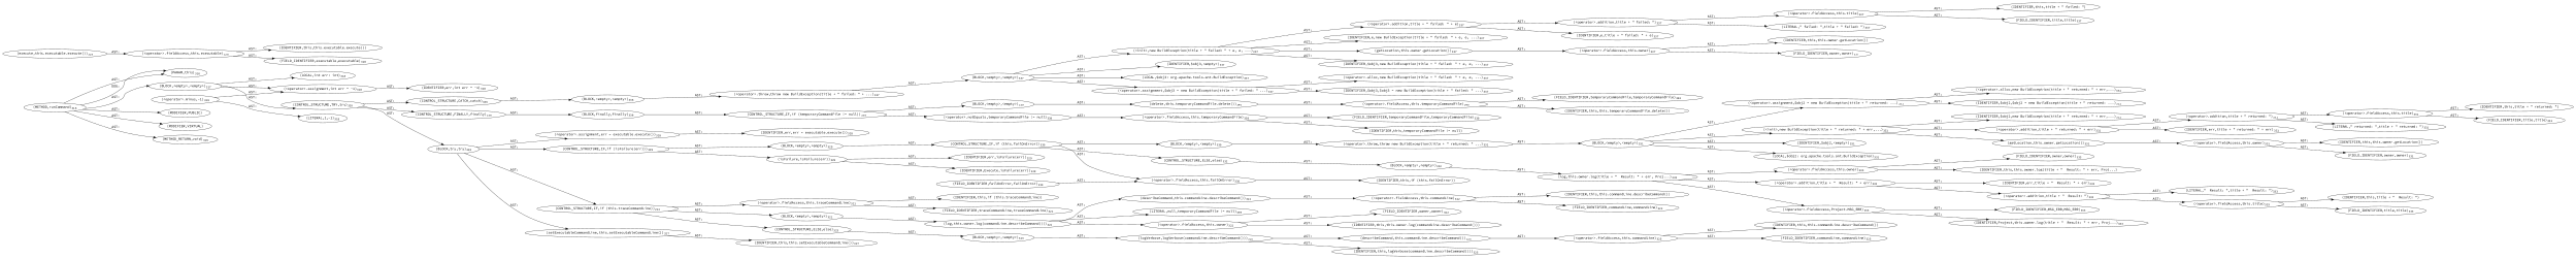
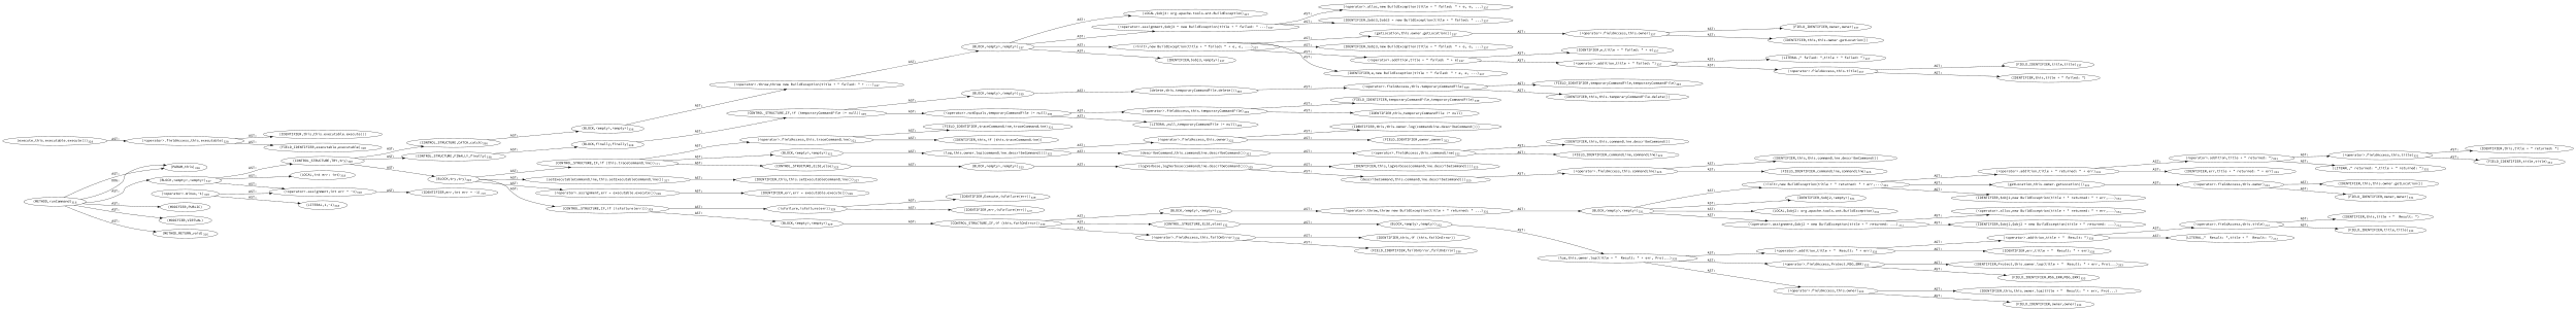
  digraph {
    fontname="Source Code Pro"
    rankdir=LR
    node [fontname="Source Code Pro"]
    edge [fontname="Source Code Pro"]
    n1 [label=<(METHOD,runCommand)<SUB>316</SUB>>]
    n2 [label=<(PARAM,this)<SUB>316</SUB>>]
    n3 [label=<(BLOCK,&lt;empty&gt;,&lt;empty&gt;)<SUB>317</SUB>>]
    n4 [label=<(MODIFIER,PUBLIC)>]
    n5 [label=<(MODIFIER,VIRTUAL)>]
    n6 [label=<(METHOD_RETURN,void)<SUB>316</SUB>>]
    n7 [label=<(LOCAL,int err: int)<SUB>318</SUB>>]
    n8 [label=<(&lt;operator&gt;.assignment,int err = -1)<SUB>318</SUB>>]
    n9 [label=<(CONTROL_STRUCTURE,TRY,try)<SUB>320</SUB>>]
    n10 [label=<(IDENTIFIER,err,int err = -1)<SUB>318</SUB>>]
    n11 [label=<(BLOCK,try,try)<SUB>320</SUB>>]
    n12 [label=<(CONTROL_STRUCTURE,CATCH,catch)<SUB>336</SUB>>]
    n13 [label=<(CONTROL_STRUCTURE,FINALLY,finally)<SUB>338</SUB>>]
    n14 [label=<(&lt;operator&gt;.minus,-1)<SUB>318</SUB>>]
    n15 [label=<(LITERAL,1,-1)<SUB>318</SUB>>]
    n16 [label=<(CONTROL_STRUCTURE,IF,if (this.traceCommandLine))<SUB>221</SUB>>]
    n17 [label=<(setExecutableCommandLine,this.setExecutableCommandLine())<SUB>327</SUB>>]
    n18 [label=<(&lt;operator&gt;.assignment,err = executable.execute())<SUB>328</SUB>>]
    n19 [label=<(CONTROL_STRUCTURE,IF,if (isFailure(err)))<SUB>329</SUB>>]
    n20 [label=<(BLOCK,&lt;empty&gt;,&lt;empty&gt;)<SUB>336</SUB>>]
    n21 [label=<(BLOCK,finally,finally)<SUB>338</SUB>>]
    n22 [label=<(&lt;operator&gt;.fieldAccess,this.traceCommandLine)<SUB>321</SUB>>]
    n23 [label=<(BLOCK,&lt;empty&gt;,&lt;empty&gt;)<SUB>321</SUB>>]
    n24 [label=<(CONTROL_STRUCTURE,ELSE,else)<SUB>323</SUB>>]
    n25 [label=<(IDENTIFIER,this,this.setExecutableCommandLine())<SUB>327</SUB>>]
    n26 [label=<(IDENTIFIER,err,err = executable.execute())<SUB>328</SUB>>]
    n27 [label=<(isFailure,isFailure(err))<SUB>329</SUB>>]
    n28 [label=<(BLOCK,&lt;empty&gt;,&lt;empty&gt;)<SUB>329</SUB>>]
    n29 [label=<(IDENTIFIER,this,if (this.traceCommandLine))>]
    n30 [label=<(FIELD_IDENTIFIER,traceCommandLine,traceCommandLine)<SUB>321</SUB>>]
    n31 [label=<(log,this.owner.log(commandLine.describeCommand()))<SUB>322</SUB>>]
    n32 [label=<(BLOCK,&lt;empty&gt;,&lt;empty&gt;)<SUB>323</SUB>>]
    n33 [label=<(&lt;operator&gt;.fieldAccess,this.owner)<SUB>322</SUB>>]
    n34 [label=<(describeCommand,this.commandLine.describeCommand())<SUB>322</SUB>>]
    n35 [label=<(IDENTIFIER,this,this.owner.log(commandLine.describeCommand()))>]
    n36 [label=<(FIELD_IDENTIFIER,owner,owner)<SUB>322</SUB>>]
    n37 [label=<(&lt;operator&gt;.fieldAccess,this.commandLine)<SUB>322</SUB>>]
    n38 [label=<(IDENTIFIER,this,this.commandLine.describeCommand())>]
    n39 [label=<(FIELD_IDENTIFIER,commandLine,commandLine)<SUB>322</SUB>>]
    n40 [label=<(logVerbose,logVerbose(commandLine.describeCommand()))<SUB>325</SUB>>]
    n41 [label=<(IDENTIFIER,this,logVerbose(commandLine.describeCommand()))<SUB>325</SUB>>]
    n42 [label=<(describeCommand,this.commandLine.describeCommand())<SUB>325</SUB>>]
    n43 [label=<(&lt;operator&gt;.fieldAccess,this.commandLine)<SUB>325</SUB>>]
    n44 [label=<(IDENTIFIER,this,this.commandLine.describeCommand())>]
    n45 [label=<(FIELD_IDENTIFIER,commandLine,commandLine)<SUB>325</SUB>>]
    n46 [label=<(execute,this.executable.execute())<SUB>328</SUB>>]
    n47 [label=<(&lt;operator&gt;.fieldAccess,this.executable)<SUB>328</SUB>>]
    n48 [label=<(IDENTIFIER,this,this.executable.execute())>]
    n49 [label=<(FIELD_IDENTIFIER,executable,executable)<SUB>328</SUB>>]
    n50 [label=<(IDENTIFIER,Execute,isFailure(err))<SUB>329</SUB>>]
    n51 [label=<(IDENTIFIER,err,isFailure(err))<SUB>329</SUB>>]
    n52 [label=<(CONTROL_STRUCTURE,IF,if (this.failOnError))<SUB>330</SUB>>]
    n53 [label=<(&lt;operator&gt;.fieldAccess,this.failOnError)<SUB>330</SUB>>]
    n54 [label=<(BLOCK,&lt;empty&gt;,&lt;empty&gt;)<SUB>330</SUB>>]
    n55 [label=<(CONTROL_STRUCTURE,ELSE,else)<SUB>332</SUB>>]
    n56 [label=<(IDENTIFIER,this,if (this.failOnError))>]
    n57 [label=<(FIELD_IDENTIFIER,failOnError,failOnError)<SUB>330</SUB>>]
    n58 [label=<(&lt;operator&gt;.throw,throw new BuildException(title + &quot; returned: &quot; ...)<SUB>331</SUB>>]
    n59 [label=<(BLOCK,&lt;empty&gt;,&lt;empty&gt;)<SUB>332</SUB>>]
    n60 [label=<(BLOCK,&lt;empty&gt;,&lt;empty&gt;)<SUB>331</SUB>>]
    n61 [label=<(LOCAL,$obj2: org.apache.tools.ant.BuildException)<SUB>331</SUB>>]
    n62 [label=<(&lt;operator&gt;.assignment,$obj2 = new BuildException(title + &quot; returned: ...)<SUB>331</SUB>>]
    n63 [label=<(&lt;init&gt;,new BuildException(title + &quot; returned: &quot; + err,...)<SUB>331</SUB>>]
    n64 [label=<(IDENTIFIER,$obj2,&lt;empty&gt;)<SUB>331</SUB>>]
    n65 [label=<(IDENTIFIER,$obj2,$obj2 = new BuildException(title + &quot; returned: ...)<SUB>331</SUB>>]
    n66 [label=<(&lt;operator&gt;.alloc,new BuildException(title + &quot; returned: &quot; + err,...)<SUB>331</SUB>>]
    n67 [label=<(IDENTIFIER,$obj2,new BuildException(title + &quot; returned: &quot; + err,...)<SUB>331</SUB>>]
    n68 [label=<(&lt;operator&gt;.addition,title + &quot; returned: &quot; + err)<SUB>331</SUB>>]
    n69 [label=<(getLocation,this.owner.getLocation())<SUB>331</SUB>>]
    n70 [label=<(&lt;operator&gt;.addition,title + &quot; returned: &quot;)<SUB>331</SUB>>]
    n71 [label=<(IDENTIFIER,err,title + &quot; returned: &quot; + err)<SUB>331</SUB>>]
    n72 [label=<(&lt;operator&gt;.fieldAccess,this.owner)<SUB>331</SUB>>]
    n73 [label=<(&lt;operator&gt;.fieldAccess,this.title)<SUB>331</SUB>>]
    n74 [label=<(LITERAL,&quot; returned: &quot;,title + &quot; returned: &quot;)<SUB>331</SUB>>]
    n75 [label=<(IDENTIFIER,this,title + &quot; returned: &quot;)>]
    n76 [label=<(FIELD_IDENTIFIER,title,title)<SUB>331</SUB>>]
    n77 [label=<(IDENTIFIER,this,this.owner.getLocation())>]
    n78 [label=<(FIELD_IDENTIFIER,owner,owner)<SUB>331</SUB>>]
    n79 [label=<(log,this.owner.log(title + &quot;  Result: &quot; + err, Proj...)<SUB>333</SUB>>]
    n80 [label=<(&lt;operator&gt;.fieldAccess,this.owner)<SUB>333</SUB>>]
    n81 [label=<(&lt;operator&gt;.addition,title + &quot;  Result: &quot; + err)<SUB>333</SUB>>]
    n82 [label=<(&lt;operator&gt;.fieldAccess,Project.MSG_ERR)<SUB>333</SUB>>]
    n83 [label=<(IDENTIFIER,this,this.owner.log(title + &quot;  Result: &quot; + err, Proj...)>]
    n84 [label=<(FIELD_IDENTIFIER,owner,owner)<SUB>333</SUB>>]
    n85 [label=<(&lt;operator&gt;.addition,title + &quot;  Result: &quot;)<SUB>333</SUB>>]
    n86 [label=<(IDENTIFIER,err,title + &quot;  Result: &quot; + err)<SUB>333</SUB>>]
    n87 [label=<(IDENTIFIER,Project,this.owner.log(title + &quot;  Result: &quot; + err, Proj...)<SUB>333</SUB>>]
    n88 [label=<(FIELD_IDENTIFIER,MSG_ERR,MSG_ERR)<SUB>333</SUB>>]
    n89 [label=<(&lt;operator&gt;.fieldAccess,this.title)<SUB>333</SUB>>]
    n90 [label=<(LITERAL,&quot;  Result: &quot;,title + &quot;  Result: &quot;)<SUB>333</SUB>>]
    n91 [label=<(IDENTIFIER,this,title + &quot;  Result: &quot;)>]
    n92 [label=<(FIELD_IDENTIFIER,title,title)<SUB>333</SUB>>]
    n93 [label=<(&lt;operator&gt;.throw,throw new BuildException(title + &quot; failed: &quot; + ...)<SUB>337</SUB>>]
    n94 [label=<(BLOCK,&lt;empty&gt;,&lt;empty&gt;)<SUB>337</SUB>>]
    n95 [label=<(LOCAL,$obj3: org.apache.tools.ant.BuildException)<SUB>337</SUB>>]
    n96 [label=<(&lt;operator&gt;.assignment,$obj3 = new BuildException(title + &quot; failed: &quot; ...)<SUB>337</SUB>>]
    n97 [label=<(&lt;init&gt;,new BuildException(title + &quot; failed: &quot; + e, e, ...)<SUB>337</SUB>>]
    n98 [label=<(IDENTIFIER,$obj3,&lt;empty&gt;)<SUB>337</SUB>>]
    n99 [label=<(IDENTIFIER,$obj3,$obj3 = new BuildException(title + &quot; failed: &quot; ...)<SUB>337</SUB>>]
    n100 [label=<(&lt;operator&gt;.alloc,new BuildException(title + &quot; failed: &quot; + e, e, ...)<SUB>337</SUB>>]
    n101 [label=<(IDENTIFIER,$obj3,new BuildException(title + &quot; failed: &quot; + e, e, ...)<SUB>337</SUB>>]
    n102 [label=<(&lt;operator&gt;.addition,title + &quot; failed: &quot; + e)<SUB>337</SUB>>]
    n103 [label=<(IDENTIFIER,e,new BuildException(title + &quot; failed: &quot; + e, e, ...)<SUB>337</SUB>>]
    n104 [label=<(getLocation,this.owner.getLocation())<SUB>337</SUB>>]
    n105 [label=<(&lt;operator&gt;.addition,title + &quot; failed: &quot;)<SUB>337</SUB>>]
    n106 [label=<(IDENTIFIER,e,title + &quot; failed: &quot; + e)<SUB>337</SUB>>]
    n107 [label=<(&lt;operator&gt;.fieldAccess,this.owner)<SUB>337</SUB>>]
    n108 [label=<(&lt;operator&gt;.fieldAccess,this.title)<SUB>337</SUB>>]
    n109 [label=<(LITERAL,&quot; failed: &quot;,title + &quot; failed: &quot;)<SUB>337</SUB>>]
    n110 [label=<(IDENTIFIER,this,title + &quot; failed: &quot;)>]
    n111 [label=<(FIELD_IDENTIFIER,title,title)<SUB>337</SUB>>]
    n112 [label=<(IDENTIFIER,this,this.owner.getLocation())>]
    n113 [label=<(FIELD_IDENTIFIER,owner,owner)<SUB>337</SUB>>]
    n114 [label=<(CONTROL_STRUCTURE,IF,if (temporaryCommandFile != null))<SUB>339</SUB>>]
    n115 [label=<(&lt;operator&gt;.notEquals,temporaryCommandFile != null)<SUB>339</SUB>>]
    n116 [label=<(BLOCK,&lt;empty&gt;,&lt;empty&gt;)<SUB>339</SUB>>]
    n117 [label=<(&lt;operator&gt;.fieldAccess,this.temporaryCommandFile)<SUB>339</SUB>>]
    n118 [label=<(LITERAL,null,temporaryCommandFile != null)<SUB>339</SUB>>]
    n119 [label=<(delete,this.temporaryCommandFile.delete())<SUB>340</SUB>>]
    n120 [label=<(IDENTIFIER,this,temporaryCommandFile != null)>]
    n121 [label=<(FIELD_IDENTIFIER,temporaryCommandFile,temporaryCommandFile)<SUB>339</SUB>>]
    n122 [label=<(&lt;operator&gt;.fieldAccess,this.temporaryCommandFile)<SUB>340</SUB>>]
    n123 [label=<(IDENTIFIER,this,this.temporaryCommandFile.delete())>]
    n124 [label=<(FIELD_IDENTIFIER,temporaryCommandFile,temporaryCommandFile)<SUB>340</SUB>>]
    n1 -> n2 [label="AST: "]
    n1 -> n2 [label="DDG: "]
    n1 -> n3 [label="AST: "]
    n1 -> n4 [label="AST: "]
    n1 -> n5 [label="AST: "]
    n1 -> n6 [label="AST: "]
    n3 -> n7 [label="AST: "]
    n3 -> n8 [label="AST: "]
    n3 -> n9 [label="AST: "]
    n8 -> n10 [label="AST: "]
    n9 -> n11 [label="AST: "]
    n9 -> n12 [label="AST: "]
    n9 -> n13 [label="AST: "]
    n11 -> n16 [label="AST: "]
    n11 -> n17 [label="AST: "]
    n11 -> n18 [label="AST: "]
    n11 -> n19 [label="AST: "]
    n12 -> n20 [label="AST: "]
    n13 -> n21 [label="AST: "]
    n14 -> n8 [label="AST: "]
    n14 -> n15 [label="AST: "]
    n16 -> n22 [label="AST: "]
    n16 -> n23 [label="AST: "]
    n16 -> n24 [label="AST: "]
    n17 -> n25 [label="AST: "]
    n18 -> n26 [label="AST: "]
    n19 -> n27 [label="AST: "]
    n19 -> n28 [label="AST: "]
    n20 -> n93 [label="AST: "]
    n21 -> n114 [label="AST: "]
    n22 -> n29 [label="AST: "]
    n22 -> n30 [label="AST: "]
    n23 -> n31 [label="AST: "]
    n24 -> n32 [label="AST: "]
    n27 -> n50 [label="AST: "]
    n27 -> n51 [label="AST: "]
    n28 -> n52 [label="AST: "]
    n31 -> n33 [label="AST: "]
    n31 -> n34 [label="AST: "]
    n32 -> n40 [label="AST: "]
    n33 -> n35 [label="AST: "]
    n33 -> n36 [label="AST: "]
    n34 -> n37 [label="AST: "]
    n37 -> n38 [label="AST: "]
    n37 -> n39 [label="AST: "]
    n40 -> n41 [label="AST: "]
    n40 -> n42 [label="AST: "]
    n42 -> n43 [label="AST: "]
    n43 -> n44 [label="AST: "]
    n43 -> n45 [label="AST: "]
    n46 -> n47 [label="AST: "]
    n47 -> n48 [label="AST: "]
    n47 -> n49 [label="AST: "]
    n52 -> n53 [label="AST: "]
    n52 -> n54 [label="AST: "]
    n52 -> n55 [label="AST: "]
    n53 -> n56 [label="AST: "]
-   n57 -> n53 [label="AST: "]
+   n53 -> n57 [label="AST: "]
    n54 -> n58 [label="AST: "]
    n55 -> n59 [label="AST: "]
    n58 -> n60 [label="AST: "]
    n59 -> n79 [label="AST: "]
    n60 -> n61 [label="AST: "]
    n60 -> n62 [label="AST: "]
    n60 -> n63 [label="AST: "]
    n60 -> n64 [label="AST: "]
    n62 -> n65 [label="AST: "]
    n62 -> n66 [label="AST: "]
    n63 -> n67 [label="AST: "]
    n63 -> n68 [label="AST: "]
    n63 -> n69 [label="AST: "]
    n68 -> n70 [label="AST: "]
    n68 -> n71 [label="AST: "]
    n69 -> n72 [label="AST: "]
    n70 -> n73 [label="AST: "]
    n70 -> n74 [label="AST: "]
    n72 -> n77 [label="AST: "]
    n72 -> n78 [label="AST: "]
    n73 -> n75 [label="AST: "]
    n73 -> n76 [label="AST: "]
    n79 -> n80 [label="AST: "]
    n79 -> n81 [label="AST: "]
    n79 -> n82 [label="AST: "]
    n80 -> n83 [label="AST: "]
    n80 -> n84 [label="AST: "]
    n81 -> n85 [label="AST: "]
    n81 -> n86 [label="AST: "]
    n82 -> n87 [label="AST: "]
    n82 -> n88 [label="AST: "]
    n85 -> n89 [label="AST: "]
    n85 -> n90 [label="AST: "]
    n89 -> n91 [label="AST: "]
    n89 -> n92 [label="AST: "]
    n93 -> n94 [label="AST: "]
    n94 -> n95 [label="AST: "]
    n94 -> n96 [label="AST: "]
    n94 -> n97 [label="AST: "]
    n94 -> n98 [label="AST: "]
    n96 -> n99 [label="AST: "]
    n96 -> n100 [label="AST: "]
    n97 -> n101 [label="AST: "]
    n97 -> n102 [label="AST: "]
    n97 -> n103 [label="AST: "]
    n97 -> n104 [label="AST: "]
    n102 -> n105 [label="AST: "]
    n102 -> n106 [label="AST: "]
    n104 -> n107 [label="AST: "]
    n105 -> n108 [label="AST: "]
    n105 -> n109 [label="AST: "]
    n107 -> n112 [label="AST: "]
    n107 -> n113 [label="AST: "]
    n108 -> n110 [label="AST: "]
    n108 -> n111 [label="AST: "]
    n114 -> n115 [label="AST: "]
    n114 -> n116 [label="AST: "]
    n115 -> n117 [label="AST: "]
-   n31 -> n118 [label="AST: "]
+   n115 -> n118 [label="AST: "]
    n116 -> n119 [label="AST: "]
    n117 -> n120 [label="AST: "]
    n117 -> n121 [label="AST: "]
    n119 -> n122 [label="AST: "]
    n122 -> n123 [label="AST: "]
    n122 -> n124 [label="AST: "]
  }
